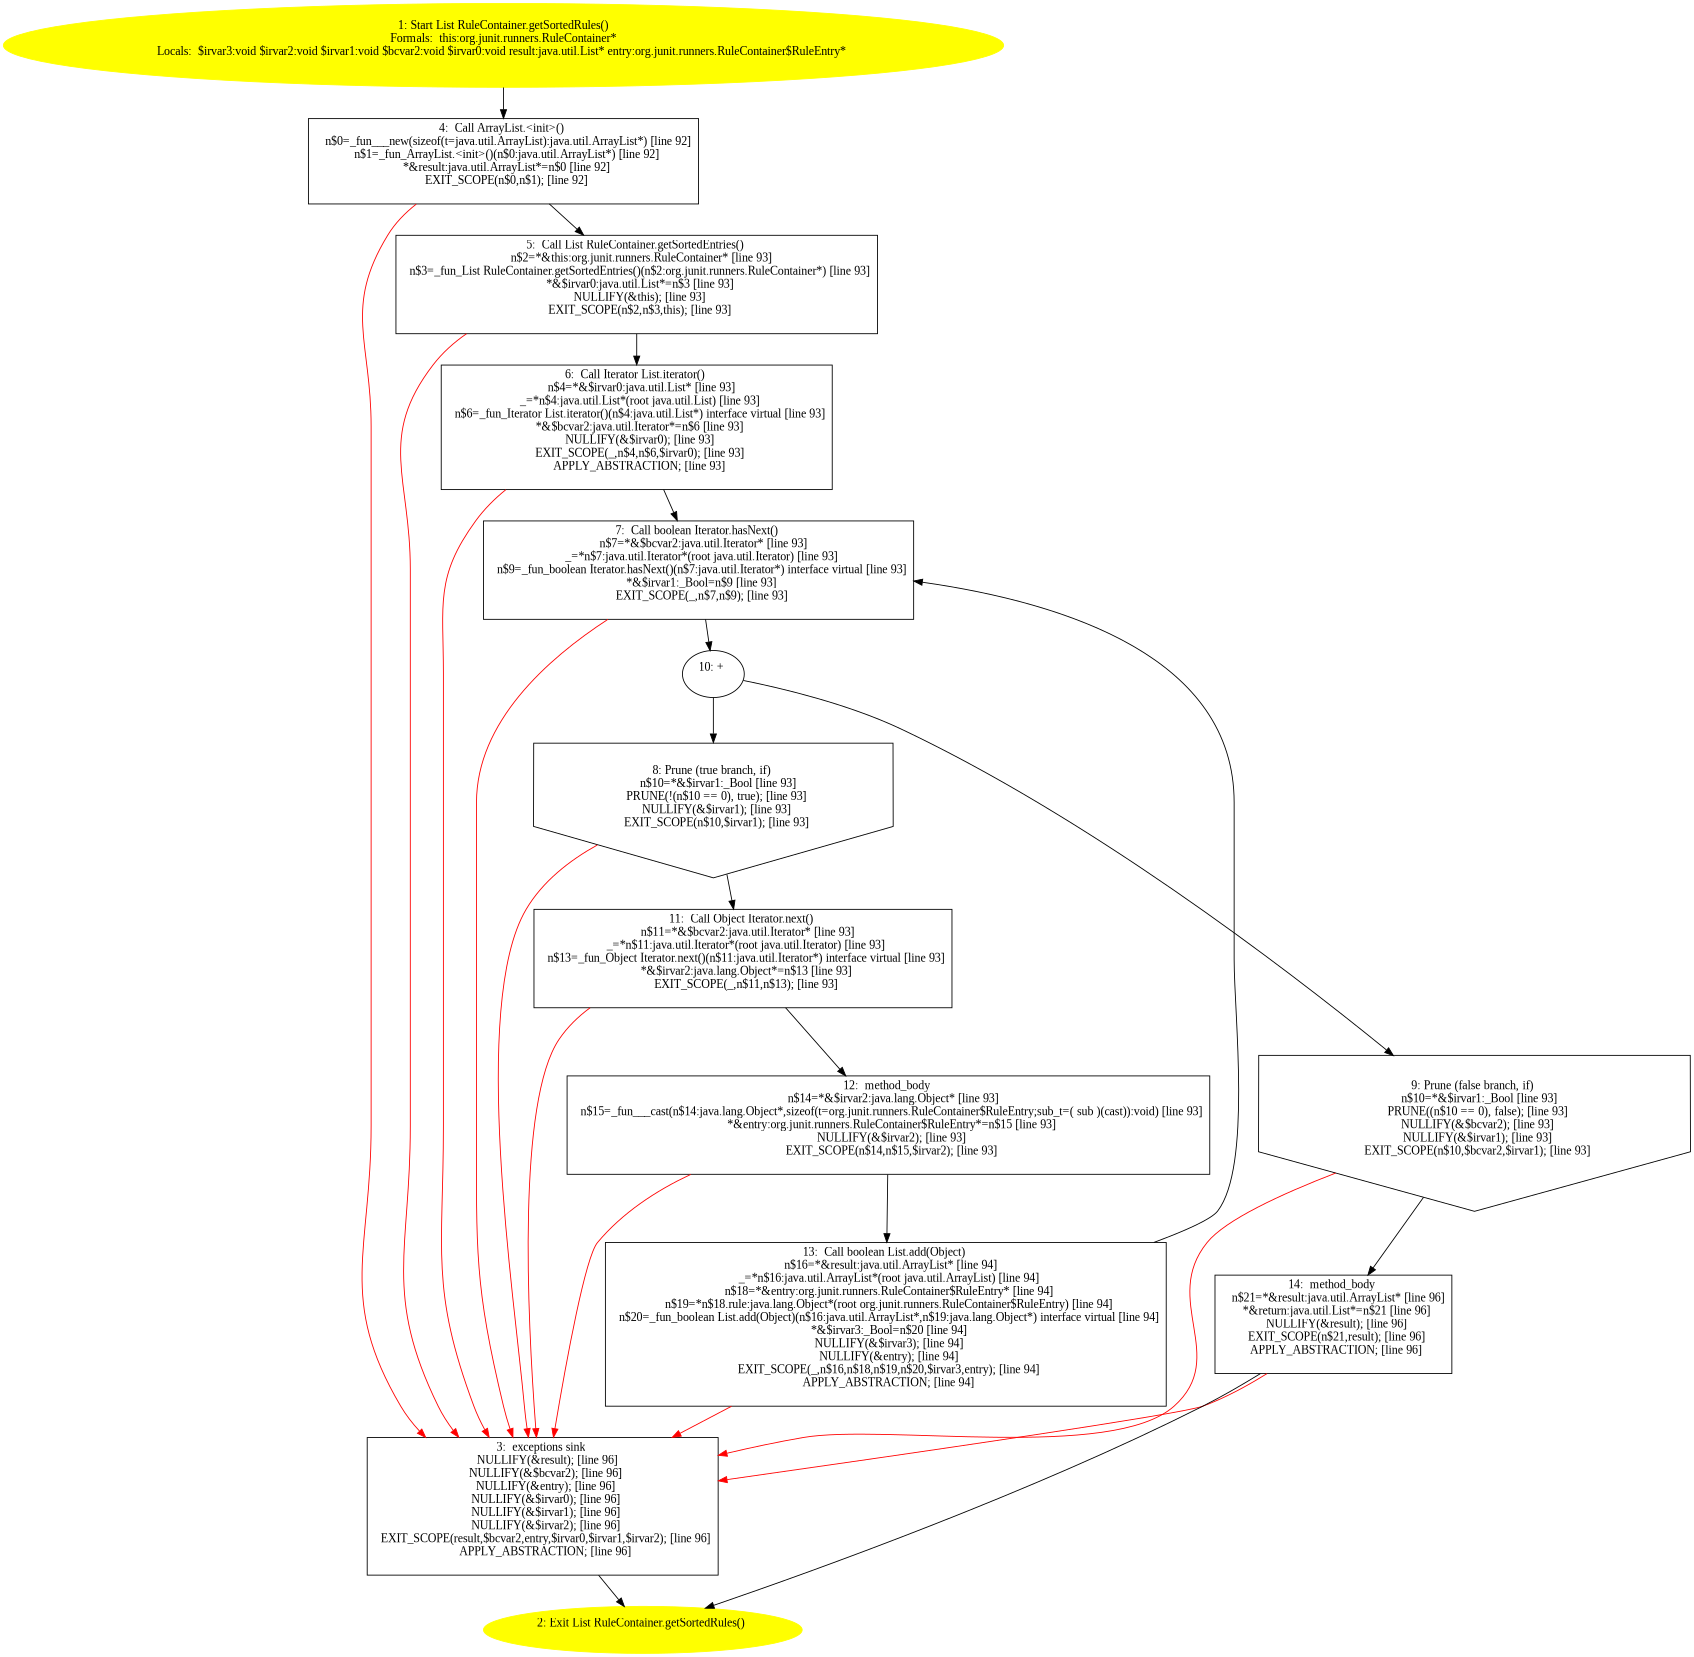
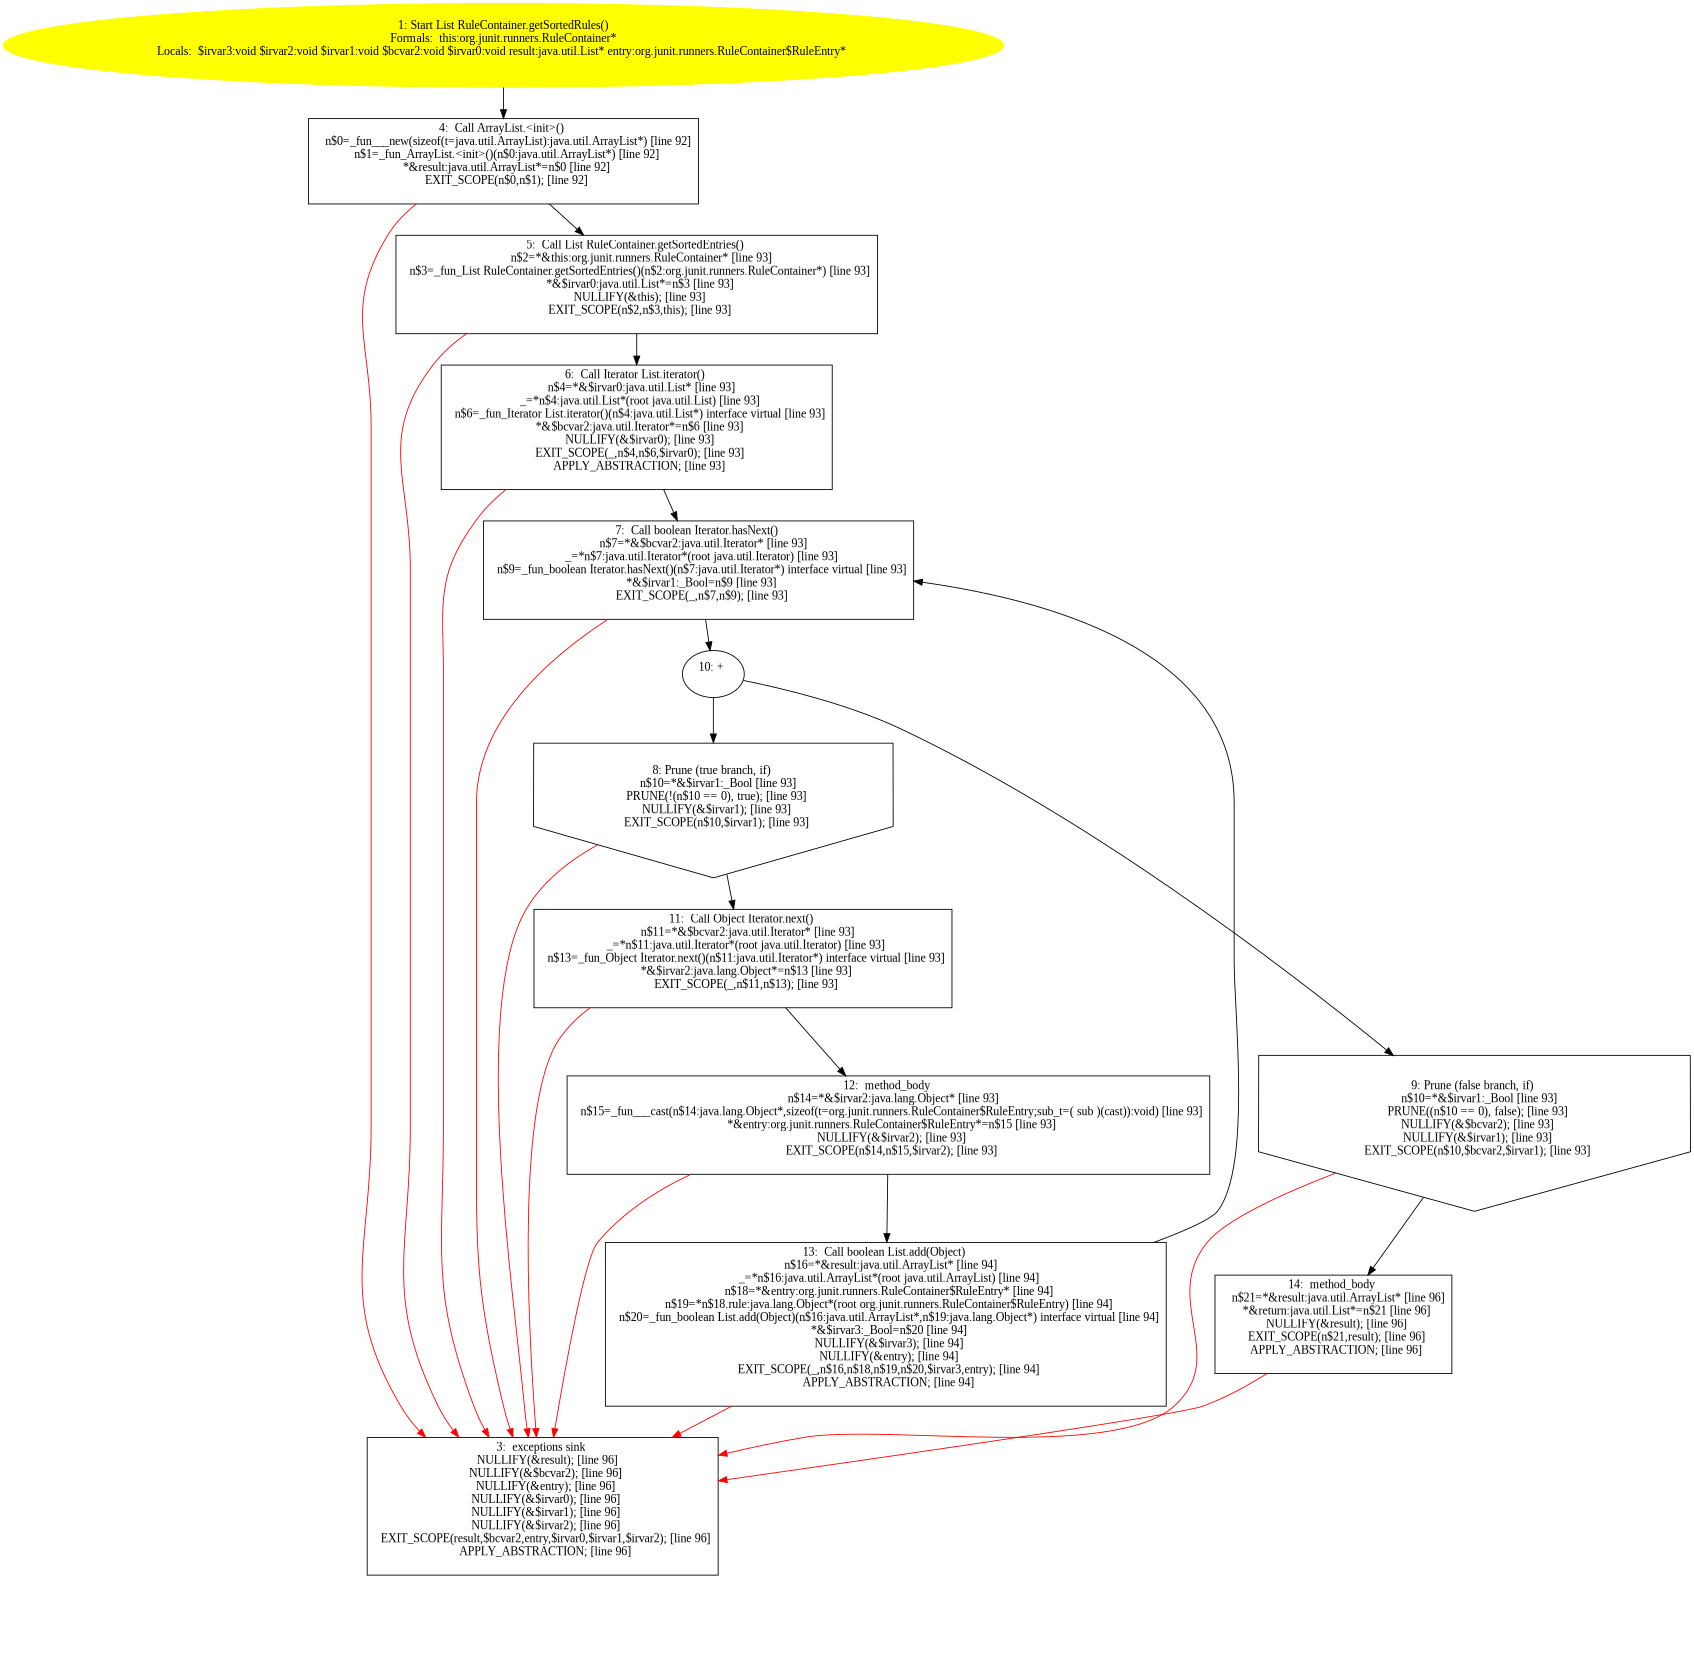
  digraph {
    fontname="Liberation Serif"
    node [fontname="Liberation Serif" shape=box]
    edge [fontname="Liberation Serif"]
    n1 [color=yellow label="1: Start List RuleContainer.getSortedRules()\nFormals:  this:org.junit.runners.RuleContainer*\nLocals:  $irvar3:void $irvar2:void $irvar1:void $bcvar2:void $irvar0:void result:java.util.List* entry:org.junit.runners.RuleContainer$RuleEntry* \n  " style=filled shape=""]
    n2 [label="4:  Call ArrayList.<init>() \n   n$0=_fun___new(sizeof(t=java.util.ArrayList):java.util.ArrayList*) [line 92]\n  n$1=_fun_ArrayList.<init>()(n$0:java.util.ArrayList*) [line 92]\n  *&result:java.util.ArrayList*=n$0 [line 92]\n  EXIT_SCOPE(n$0,n$1); [line 92]\n "]
    n3 [label="3:  exceptions sink \n   NULLIFY(&result); [line 96]\n  NULLIFY(&$bcvar2); [line 96]\n  NULLIFY(&entry); [line 96]\n  NULLIFY(&$irvar0); [line 96]\n  NULLIFY(&$irvar1); [line 96]\n  NULLIFY(&$irvar2); [line 96]\n  EXIT_SCOPE(result,$bcvar2,entry,$irvar0,$irvar1,$irvar2); [line 96]\n  APPLY_ABSTRACTION; [line 96]\n "]
    n4 [label="5:  Call List RuleContainer.getSortedEntries() \n   n$2=*&this:org.junit.runners.RuleContainer* [line 93]\n  n$3=_fun_List RuleContainer.getSortedEntries()(n$2:org.junit.runners.RuleContainer*) [line 93]\n  *&$irvar0:java.util.List*=n$3 [line 93]\n  NULLIFY(&this); [line 93]\n  EXIT_SCOPE(n$2,n$3,this); [line 93]\n "]
-   n5 [color=yellow label="2: Exit List RuleContainer.getSortedRules() \n  " style=filled shape=""]
    n6 [label="6:  Call Iterator List.iterator() \n   n$4=*&$irvar0:java.util.List* [line 93]\n  _=*n$4:java.util.List*(root java.util.List) [line 93]\n  n$6=_fun_Iterator List.iterator()(n$4:java.util.List*) interface virtual [line 93]\n  *&$bcvar2:java.util.Iterator*=n$6 [line 93]\n  NULLIFY(&$irvar0); [line 93]\n  EXIT_SCOPE(_,n$4,n$6,$irvar0); [line 93]\n  APPLY_ABSTRACTION; [line 93]\n "]
    n7 [label="7:  Call boolean Iterator.hasNext() \n   n$7=*&$bcvar2:java.util.Iterator* [line 93]\n  _=*n$7:java.util.Iterator*(root java.util.Iterator) [line 93]\n  n$9=_fun_boolean Iterator.hasNext()(n$7:java.util.Iterator*) interface virtual [line 93]\n  *&$irvar1:_Bool=n$9 [line 93]\n  EXIT_SCOPE(_,n$7,n$9); [line 93]\n "]
    n8 [label="10: + \n  " shape=""]
    n9 [label="8: Prune (true branch, if) \n   n$10=*&$irvar1:_Bool [line 93]\n  PRUNE(!(n$10 == 0), true); [line 93]\n  NULLIFY(&$irvar1); [line 93]\n  EXIT_SCOPE(n$10,$irvar1); [line 93]\n " shape=invhouse]
    n10 [label="9: Prune (false branch, if) \n   n$10=*&$irvar1:_Bool [line 93]\n  PRUNE((n$10 == 0), false); [line 93]\n  NULLIFY(&$bcvar2); [line 93]\n  NULLIFY(&$irvar1); [line 93]\n  EXIT_SCOPE(n$10,$bcvar2,$irvar1); [line 93]\n " shape=invhouse]
    n11 [label="11:  Call Object Iterator.next() \n   n$11=*&$bcvar2:java.util.Iterator* [line 93]\n  _=*n$11:java.util.Iterator*(root java.util.Iterator) [line 93]\n  n$13=_fun_Object Iterator.next()(n$11:java.util.Iterator*) interface virtual [line 93]\n  *&$irvar2:java.lang.Object*=n$13 [line 93]\n  EXIT_SCOPE(_,n$11,n$13); [line 93]\n "]
    n12 [label="12:  method_body \n   n$14=*&$irvar2:java.lang.Object* [line 93]\n  n$15=_fun___cast(n$14:java.lang.Object*,sizeof(t=org.junit.runners.RuleContainer$RuleEntry;sub_t=( sub )(cast)):void) [line 93]\n  *&entry:org.junit.runners.RuleContainer$RuleEntry*=n$15 [line 93]\n  NULLIFY(&$irvar2); [line 93]\n  EXIT_SCOPE(n$14,n$15,$irvar2); [line 93]\n "]
    n13 [label="14:  method_body \n   n$21=*&result:java.util.ArrayList* [line 96]\n  *&return:java.util.List*=n$21 [line 96]\n  NULLIFY(&result); [line 96]\n  EXIT_SCOPE(n$21,result); [line 96]\n  APPLY_ABSTRACTION; [line 96]\n "]
    n14 [label="13:  Call boolean List.add(Object) \n   n$16=*&result:java.util.ArrayList* [line 94]\n  _=*n$16:java.util.ArrayList*(root java.util.ArrayList) [line 94]\n  n$18=*&entry:org.junit.runners.RuleContainer$RuleEntry* [line 94]\n  n$19=*n$18.rule:java.lang.Object*(root org.junit.runners.RuleContainer$RuleEntry) [line 94]\n  n$20=_fun_boolean List.add(Object)(n$16:java.util.ArrayList*,n$19:java.lang.Object*) interface virtual [line 94]\n  *&$irvar3:_Bool=n$20 [line 94]\n  NULLIFY(&$irvar3); [line 94]\n  NULLIFY(&entry); [line 94]\n  EXIT_SCOPE(_,n$16,n$18,n$19,n$20,$irvar3,entry); [line 94]\n  APPLY_ABSTRACTION; [line 94]\n "]
    n1 -> n2
    n2 -> n3 [color=red]
    n2 -> n4
-   n3 -> n5
    n4 -> n3 [color=red]
    n4 -> n6
    n6 -> n3 [color=red]
    n6 -> n7
    n7 -> n3 [color=red]
    n7 -> n8
    n8 -> n9
    n8 -> n10
    n9 -> n3 [color=red]
    n9 -> n11
    n10 -> n3 [color=red]
    n10 -> n13
    n11 -> n3 [color=red]
    n11 -> n12
    n12 -> n3 [color=red]
    n12 -> n14
    n13 -> n3 [color=red]
-   n13 -> n5
    n14 -> n3 [color=red]
    n14 -> n7
  }
